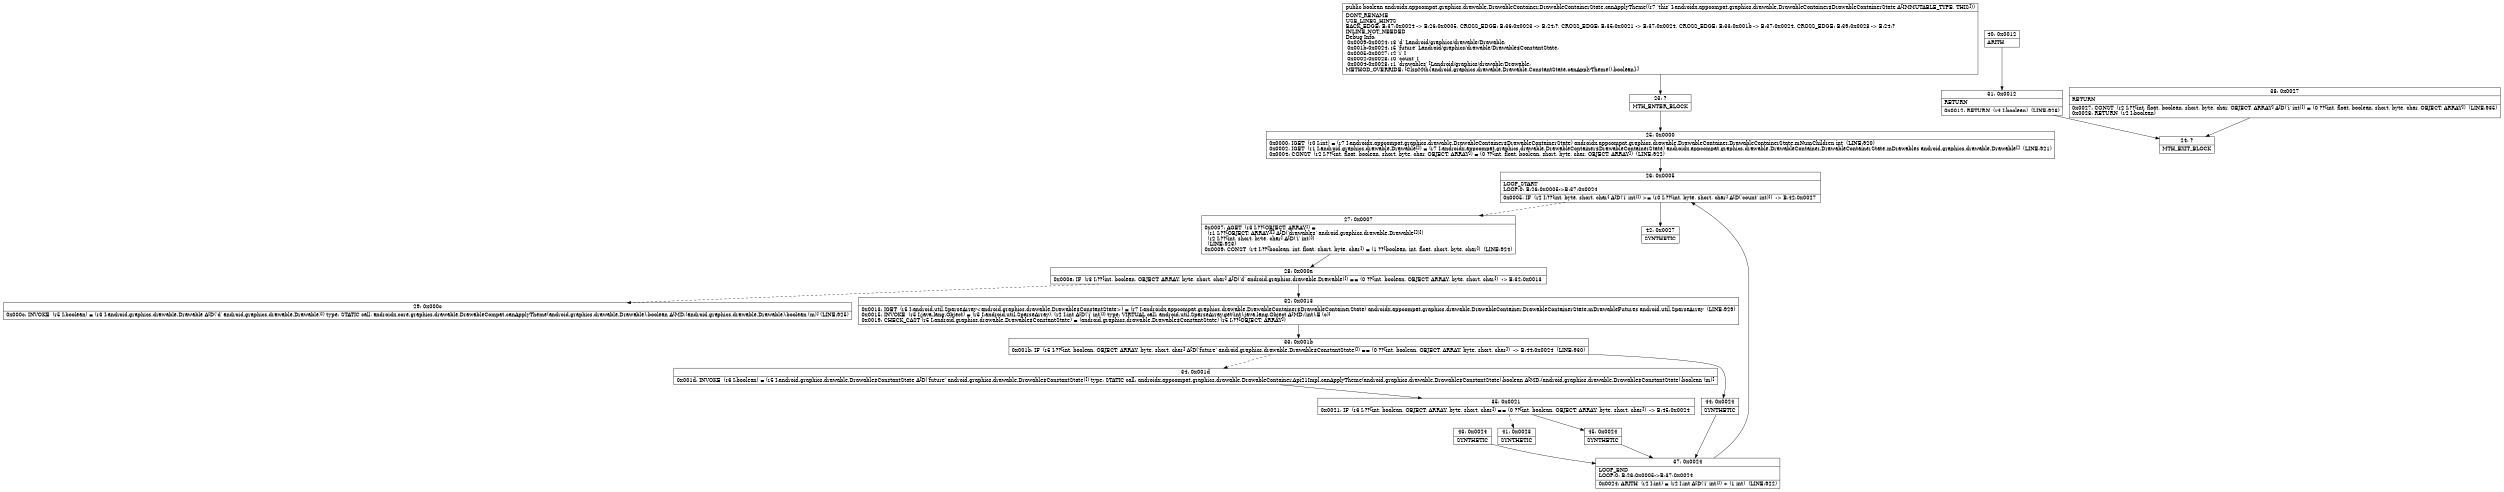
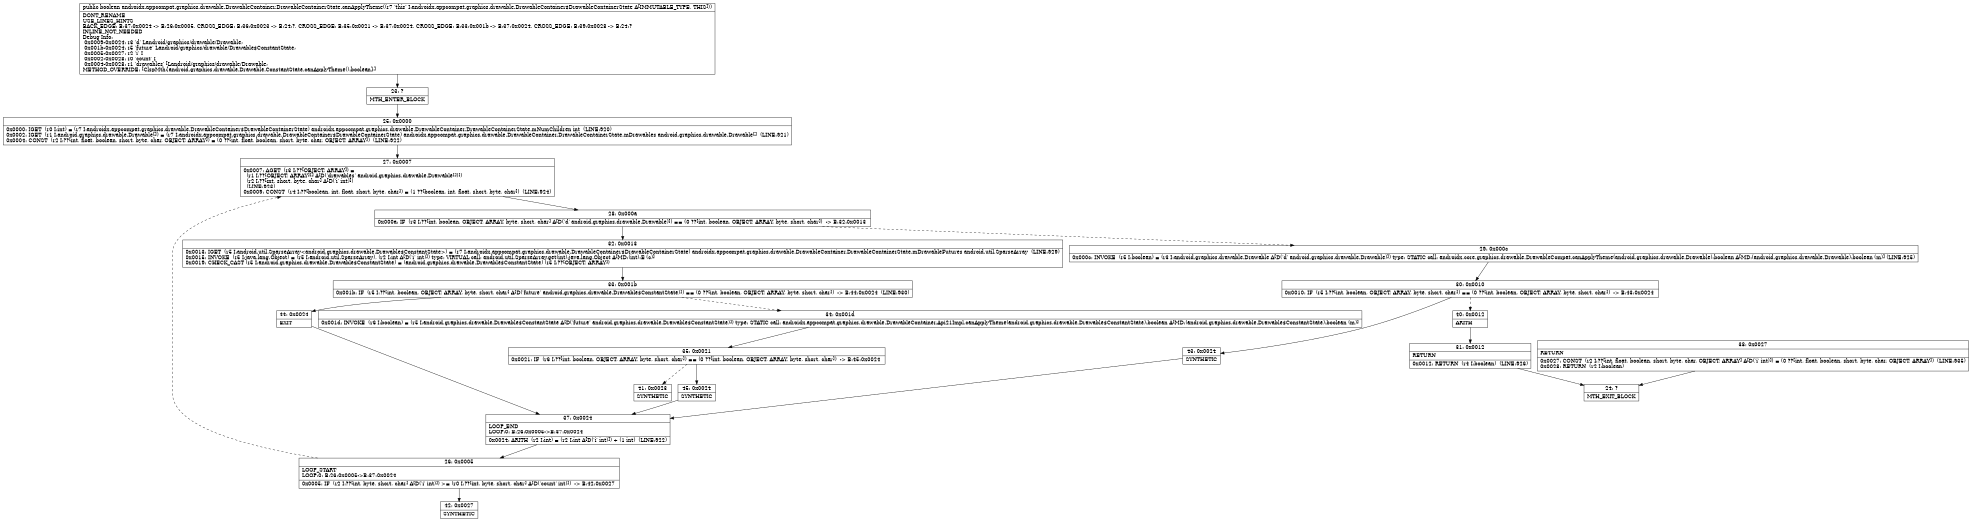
  digraph {
    node [shape=record]
    n1 [label="{23\:\ ?|MTH_ENTER_BLOCK\l}"]
    n2 [label="{25\:\ 0x0000|0x0000: IGET  (r0 I:int) = (r7 I:androidx.appcompat.graphics.drawable.DrawableContainer$DrawableContainerState) androidx.appcompat.graphics.drawable.DrawableContainer.DrawableContainerState.mNumChildren int  (LINE:920)\l0x0002: IGET  (r1 I:android.graphics.drawable.Drawable[]) = (r7 I:androidx.appcompat.graphics.drawable.DrawableContainer$DrawableContainerState) androidx.appcompat.graphics.drawable.DrawableContainer.DrawableContainerState.mDrawables android.graphics.drawable.Drawable[]  (LINE:921)\l0x0004: CONST  (r2 I:??[int, float, boolean, short, byte, char, OBJECT, ARRAY]) = (0 ??[int, float, boolean, short, byte, char, OBJECT, ARRAY])  (LINE:922)\l}"]
    n3 [label="{26\:\ 0x0005|LOOP_START\lLOOP:0: B:26:0x0005\-\>B:37:0x0024\l|0x0005: IF  (r2 I:??[int, byte, short, char] A[D('i' int)]) \>= (r0 I:??[int, byte, short, char] A[D('count' int)])  \-\> B:42:0x0027 \l}"]
    n4 [label="{27\:\ 0x0007|0x0007: AGET  (r3 I:??[OBJECT, ARRAY]) = \l  (r1 I:??[OBJECT, ARRAY][] A[D('drawables' android.graphics.drawable.Drawable[])])\l  (r2 I:??[int, short, byte, char] A[D('i' int)])\l  (LINE:923)\l0x0009: CONST  (r4 I:??[boolean, int, float, short, byte, char]) = (1 ??[boolean, int, float, short, byte, char])  (LINE:924)\l}"]
    n5 [label="{42\:\ 0x0027|SYNTHETIC\l}"]
    n6 [label="{28\:\ 0x000a|0x000a: IF  (r3 I:??[int, boolean, OBJECT, ARRAY, byte, short, char] A[D('d' android.graphics.drawable.Drawable)]) == (0 ??[int, boolean, OBJECT, ARRAY, byte, short, char])  \-\> B:32:0x0013 \l}"]
    n7 [label="{29\:\ 0x000c|0x000c: INVOKE  (r5 I:boolean) = (r3 I:android.graphics.drawable.Drawable A[D('d' android.graphics.drawable.Drawable)]) type: STATIC call: androidx.core.graphics.drawable.DrawableCompat.canApplyTheme(android.graphics.drawable.Drawable):boolean A[MD:(android.graphics.drawable.Drawable):boolean (m)] (LINE:925)\l}"]
    n8 [label="{32\:\ 0x0013|0x0013: IGET  (r5 I:android.util.SparseArray\<android.graphics.drawable.Drawable$ConstantState\>) = (r7 I:androidx.appcompat.graphics.drawable.DrawableContainer$DrawableContainerState) androidx.appcompat.graphics.drawable.DrawableContainer.DrawableContainerState.mDrawableFutures android.util.SparseArray  (LINE:929)\l0x0015: INVOKE  (r5 I:java.lang.Object) = (r5 I:android.util.SparseArray), (r2 I:int A[D('i' int)]) type: VIRTUAL call: android.util.SparseArray.get(int):java.lang.Object A[MD:(int):E (c)]\l0x0019: CHECK_CAST (r5 I:android.graphics.drawable.Drawable$ConstantState) = (android.graphics.drawable.Drawable$ConstantState) (r5 I:??[OBJECT, ARRAY]) \l}"]
+   n9 [label="{30\:\ 0x0010|0x0010: IF  (r5 I:??[int, boolean, OBJECT, ARRAY, byte, short, char]) == (0 ??[int, boolean, OBJECT, ARRAY, byte, short, char])  \-\> B:43:0x0024 \l}"]
    n10 [label="{33\:\ 0x001b|0x001b: IF  (r5 I:??[int, boolean, OBJECT, ARRAY, byte, short, char] A[D('future' android.graphics.drawable.Drawable$ConstantState)]) == (0 ??[int, boolean, OBJECT, ARRAY, byte, short, char])  \-\> B:44:0x0024  (LINE:930)\l}"]
    n11 [label="{40\:\ 0x0012|ARITH\l}"]
    n12 [label="{43\:\ 0x0024|SYNTHETIC\l}"]
    n13 [label="{31\:\ 0x0012|RETURN\l|0x0012: RETURN  (r4 I:boolean)  (LINE:926)\l}"]
    n14 [label="{37\:\ 0x0024|LOOP_END\lLOOP:0: B:26:0x0005\-\>B:37:0x0024\l|0x0024: ARITH  (r2 I:int) = (r2 I:int A[D('i' int)]) + (1 int)  (LINE:922)\l}"]
    n15 [label="{24\:\ ?|MTH_EXIT_BLOCK\l}"]
    n16 [label="{34\:\ 0x001d|0x001d: INVOKE  (r6 I:boolean) = (r5 I:android.graphics.drawable.Drawable$ConstantState A[D('future' android.graphics.drawable.Drawable$ConstantState)]) type: STATIC call: androidx.appcompat.graphics.drawable.DrawableContainer.Api21Impl.canApplyTheme(android.graphics.drawable.Drawable$ConstantState):boolean A[MD:(android.graphics.drawable.Drawable$ConstantState):boolean (m)]\l}"]
-   n17 [label="{44\:\ 0x0024|SYNTHETIC\l}"]
+   n17 [label="{44\:\ 0x0024|EXIT\l}"]
    n18 [label="{35\:\ 0x0021|0x0021: IF  (r6 I:??[int, boolean, OBJECT, ARRAY, byte, short, char]) == (0 ??[int, boolean, OBJECT, ARRAY, byte, short, char])  \-\> B:45:0x0024 \l}"]
    n19 [label="{41\:\ 0x0023|SYNTHETIC\l}"]
    n20 [label="{45\:\ 0x0024|SYNTHETIC\l}"]
    n21 [label="{38\:\ 0x0027|RETURN\l|0x0027: CONST  (r2 I:??[int, float, boolean, short, byte, char, OBJECT, ARRAY] A[D('i' int)]) = (0 ??[int, float, boolean, short, byte, char, OBJECT, ARRAY])  (LINE:935)\l0x0028: RETURN  (r2 I:boolean) \l}"]
    n22 [label="{public boolean androidx.appcompat.graphics.drawable.DrawableContainer.DrawableContainerState.canApplyTheme((r7 'this' I:androidx.appcompat.graphics.drawable.DrawableContainer$DrawableContainerState A[IMMUTABLE_TYPE, THIS]))  | DONT_RENAME\lUSE_LINES_HINTS\lBACK_EDGE: B:37:0x0024 \-\> B:26:0x0005, CROSS_EDGE: B:36:0x0023 \-\> B:24:?, CROSS_EDGE: B:35:0x0021 \-\> B:37:0x0024, CROSS_EDGE: B:33:0x001b \-\> B:37:0x0024, CROSS_EDGE: B:39:0x0028 \-\> B:24:?\lINLINE_NOT_NEEDED\lDebug Info:\l  0x0009\-0x0024: r3 'd' Landroid\/graphics\/drawable\/Drawable;\l  0x001b\-0x0024: r5 'future' Landroid\/graphics\/drawable\/Drawable$ConstantState;\l  0x0005\-0x0027: r2 'i' I\l  0x0002\-0x0028: r0 'count' I\l  0x0004\-0x0028: r1 'drawables' [Landroid\/graphics\/drawable\/Drawable;\lMETHOD_OVERRIDE: [ClspMth\{android.graphics.drawable.Drawable.ConstantState.canApplyTheme():boolean\}]\l}"]
    n1 -> n2
-   n2 -> n3
+   n2 -> n4
    n3 -> n4 [style=dashed]
    n3 -> n5
    n4 -> n6
    n6 -> n7 [style=dashed]
    n6 -> n8
+   n7 -> n9
    n8 -> n10
+   n9 -> n11 [style=dashed]
+   n9 -> n12
    n10 -> n16 [style=dashed]
    n10 -> n17
    n11 -> n13
    n12 -> n14
    n13 -> n15
    n14 -> n3
    n16 -> n18
    n17 -> n14
    n18 -> n19 [style=dashed]
    n18 -> n20
    n20 -> n14
    n21 -> n15
    n22 -> n1
  }
